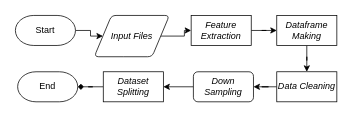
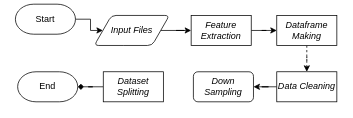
  <mxCell id="0" />
  <mxCell id="1" parent="0" />
  <mxCell id="2" value="" style="edgeStyle=orthogonalEdgeStyle;rounded=0;orthogonalLoop=1;jettySize=auto;html=1;" parent="1" source="3" target="5" edge="1"><mxGeometry relative="1" as="geometry" /></mxCell>
- <mxCell id="3" value="Start" style="strokeWidth=1;html=1;shape=mxgraph.flowchart.terminator;whiteSpace=wrap;" parent="1" vertex="1"><mxGeometry x="20" y="20" width="80" height="40" as="geometry" /></mxCell>
+ <mxCell id="3" value="Start" style="strokeWidth=1;html=1;shape=mxgraph.flowchart.terminator;whiteSpace=wrap;" parent="1" vertex="1"><mxGeometry x="20" y="5" width="80" height="40" as="geometry" /></mxCell>
  <mxCell id="4" value="" style="edgeStyle=orthogonalEdgeStyle;rounded=0;orthogonalLoop=1;jettySize=auto;html=1;" parent="1" source="5" target="7" edge="1"><mxGeometry relative="1" as="geometry" /></mxCell>
- <mxCell id="5" value="Input Files" style="shape=parallelogram;html=1;strokeWidth=1;perimeter=parallelogramPerimeter;whiteSpace=wrap;rounded=1;arcSize=12;size=0.23;fontStyle=2" parent="1" vertex="1"><mxGeometry x="125" y="20" width="100" height="55" as="geometry" /></mxCell>
+ <mxCell id="5" value="Input Files" style="shape=parallelogram;html=1;strokeWidth=1;perimeter=parallelogramPerimeter;whiteSpace=wrap;rounded=1;arcSize=12;size=0.23;fontStyle=2" parent="1" vertex="1"><mxGeometry x="125" y="20" width="100" height="40" as="geometry" /></mxCell>
  <mxCell id="6" value="" style="edgeStyle=orthogonalEdgeStyle;rounded=0;orthogonalLoop=1;jettySize=auto;html=1;" parent="1" source="7" target="9" edge="1"><mxGeometry relative="1" as="geometry" /></mxCell>
  <mxCell id="7" value="Feature Extraction" style="rounded=0;whiteSpace=wrap;html=1;fontStyle=2" parent="1" vertex="1"><mxGeometry x="254" y="20" width="80" height="40" as="geometry" /></mxCell>
- <mxCell id="8" value="" style="edgeStyle=orthogonalEdgeStyle;rounded=0;orthogonalLoop=1;jettySize=auto;html=1;" parent="1" source="9" target="11" edge="1"><mxGeometry relative="1" as="geometry" /></mxCell>
+ <mxCell id="8" value="" style="edgeStyle=orthogonalEdgeStyle;rounded=0;orthogonalLoop=1;jettySize=auto;html=1;dashed=1;" parent="1" source="9" target="11" edge="1"><mxGeometry relative="1" as="geometry" /></mxCell>
  <mxCell id="9" value="&lt;i&gt;Dataframe Making&lt;/i&gt;" style="rounded=0;whiteSpace=wrap;html=1;" parent="1" vertex="1"><mxGeometry x="368" y="20" width="80" height="40" as="geometry" /></mxCell>
  <mxCell id="10" value="" style="edgeStyle=orthogonalEdgeStyle;rounded=0;orthogonalLoop=1;jettySize=auto;html=1;" parent="1" source="11" target="13" edge="1"><mxGeometry relative="1" as="geometry" /></mxCell>
  <mxCell id="11" value="&lt;i&gt;Data Cleaning&lt;/i&gt;" style="rounded=0;whiteSpace=wrap;html=1;" parent="1" vertex="1"><mxGeometry x="368" y="95" width="80" height="40" as="geometry" /></mxCell>
- <mxCell id="12" value="" style="edgeStyle=orthogonalEdgeStyle;rounded=0;orthogonalLoop=1;jettySize=auto;html=1;" parent="1" source="13" target="15" edge="1"><mxGeometry relative="1" as="geometry" /></mxCell>
  <mxCell id="13" value="&lt;i&gt;Down Sampling&lt;/i&gt;" style="whiteSpace=wrap;html=1;rounded=1;" parent="1" vertex="1"><mxGeometry x="257" y="95" width="80" height="40" as="geometry" /></mxCell>
  <mxCell id="14" value="" style="edgeStyle=orthogonalEdgeStyle;rounded=0;orthogonalLoop=1;jettySize=auto;html=1;endArrow=diamond;" parent="1" source="15" target="16" edge="1"><mxGeometry relative="1" as="geometry" /></mxCell>
  <mxCell id="15" value="&lt;i&gt;Dataset Splitting&lt;/i&gt;" style="rounded=0;whiteSpace=wrap;html=1;" parent="1" vertex="1"><mxGeometry x="137" y="95" width="80" height="40" as="geometry" /></mxCell>
  <mxCell id="16" value="End" style="strokeWidth=1;html=1;shape=mxgraph.flowchart.terminator;whiteSpace=wrap;" parent="1" vertex="1"><mxGeometry x="23" y="95" width="80" height="40" as="geometry" /></mxCell>
